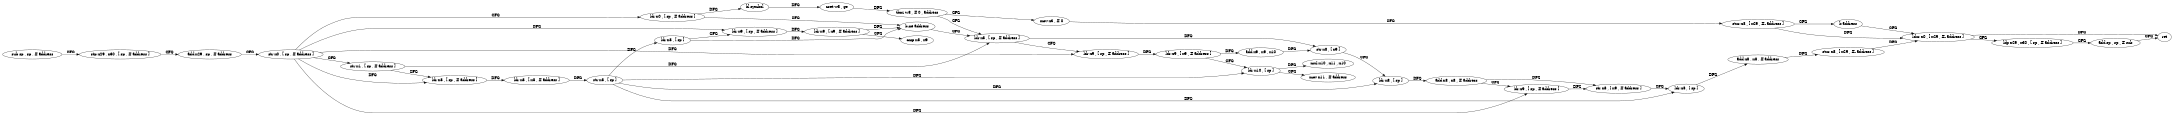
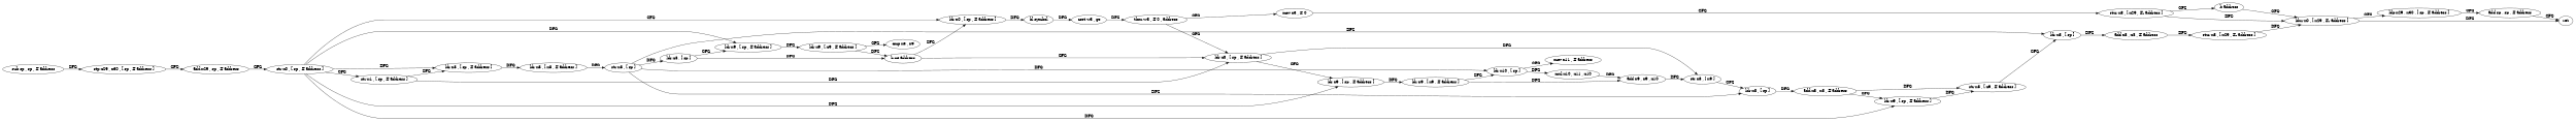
  digraph {
    fontname="DejaVu Serif"
    rankdir=LR
    node [fontname="DejaVu Serif"]
    edge [fontname="DejaVu Serif"]
    n1 [label="sub sp , sp , # address"]
    n2 [label="stp x29 , x30 , [ sp , # address ]"]
    n3 [label="add x29 , sp , # address"]
    n4 [label="str x0 , [ sp , # address ]"]
    n5 [label="str x1 , [ sp , # address ]"]
    n6 [label="ldr x8 , [ sp , # address ]"]
    n7 [label="ldr x9 , [ sp , # address ]"]
    n8 [label="ldr x0 , [ sp , # address ]"]
    n9 [label="ldr x9 , [ sp , # address ]"]
    n10 [label="ldr x9 , [ sp , # address ]"]
    n11 [label="ldr x8 , [ sp , # address ]"]
    n12 [label="ldr x8 , [ x8 , # address ]"]
    n13 [label="ldr x9 , [ x9 , # address ]"]
    n14 [label="bl symbol"]
    n15 [label="ldr x9 , [ x9 , # address ]"]
    n16 [label="str x8 , [ x9 , # address ]"]
    n17 [label="str x8 , [ x9 ]"]
    n18 [label="str x8 , [ sp ]"]
    n19 [label="ldr x8 , [ sp ]"]
    n20 [label="ldr x10 , [ sp ]"]
    n21 [label="ldr x8 , [ sp ]"]
    n22 [label="ldr x8 , [ sp ]"]
    n23 [label="b.ne address"]
    n24 [label="mov x11 , # address"]
    n25 [label="mul x10 , x11 , x10"]
    n26 [label="add x8 , x8 , # address"]
    n27 [label="add x8 , x8 , # address"]
    n28 [label="cmp x8 , x9"]
    n29 [label="cset w8 , ge"]
    n30 [label="add x9 , x9 , x10"]
    n31 [label="stur x8 , [ x29 , #- address ]"]
    n32 [label="ldur x0 , [ x29 , #- address ]"]
    n33 [label="ldp x29 , x30 , [ sp , # address ]"]
    n34 [label=ret]
-   n35 [label="add sp , sp , # sub"]
+   n35 [label="add sp , sp , # address"]
    n36 [label="tbnz w8 , # 0 , address"]
    n37 [label="mov x3 , # 0"]
    n38 [label="stur x8 , [ x29 , #- address ]"]
    n39 [label="b address"]
    n1 -> n2 [label=CFG]
    n2 -> n3 [label=CFG]
    n3 -> n4 [label=CFG]
    n4 -> n5 [label=CFG]
    n4 -> n6 [label=DFG]
    n4 -> n7 [label=DFG]
    n4 -> n8 [label=CFG]
    n4 -> n9 [label=DFG]
    n4 -> n10 [label=DFG]
    n5 -> n6 [label=CFG]
    n5 -> n11 [label=DFG]
    n6 -> n12 [label=DFG]
    n7 -> n13 [label=DFG]
    n8 -> n14 [label=DFG]
    n9 -> n15 [label=DFG]
    n10 -> n16 [label=DFG]
    n11 -> n9 [label=CFG]
    n11 -> n17 [label=DFG]
    n12 -> n18 [label=DFG]
    n13 -> n23 [label=DFG]
    n13 -> n28 [label=CFG]
    n14 -> n29 [label=DFG]
    n15 -> n20 [label=CFG]
    n15 -> n30 [label=DFG]
    n16 -> n22 [label=CFG]
    n17 -> n21 [label=CFG]
    n18 -> n19 [label=DFG]
    n18 -> n20 [label=DFG]
    n18 -> n21 [label=DFG]
    n18 -> n22 [label=DFG]
    n19 -> n7 [label=CFG]
    n19 -> n23 [label=DFG]
    n20 -> n24 [label=CFG]
    n20 -> n25 [label=DFG]
    n21 -> n26 [label=DFG]
    n22 -> n27 [label=DFG]
-   n8 -> n23 [label=CFG]
+   n23 -> n8 [label=CFG]
    n23 -> n11 [label=CFG]
+   n25 -> n30 [label=DFG]
    n26 -> n10 [label=CFG]
    n26 -> n16 [label=DFG]
    n27 -> n31 [label=DFG]
    n29 -> n36 [label=DFG]
    n30 -> n17 [label=DFG]
    n31 -> n32 [label=DFG]
    n32 -> n33 [label=CFG]
    n32 -> n34 [label=DFG]
    n33 -> n35 [label=CFG]
    n35 -> n34 [label=CFG]
    n36 -> n11 [label=CFG]
    n36 -> n37 [label=CFG]
    n37 -> n38 [label=CFG]
    n38 -> n32 [label=DFG]
    n38 -> n39 [label=CFG]
    n39 -> n32 [label=CFG]
  }
